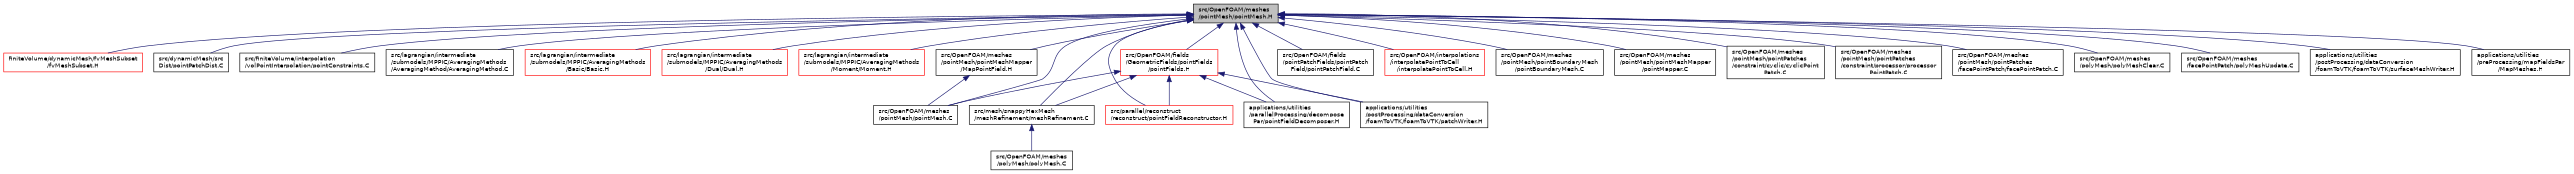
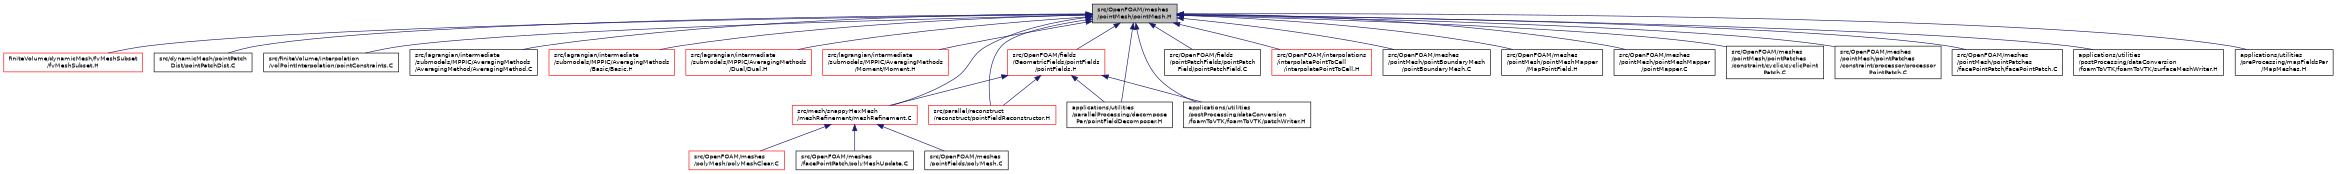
  digraph {
    node [color=black fontname=Helvetica fontsize=10 shape=record]
    edge [color=midnightblue dir=back fontname=Helvetica fontsize=10 labelfontname=Helvetica labelfontsize=10 style=solid]
    n1 [fillcolor=grey75 fontcolor=black height=0.2 label="src/OpenFOAM/meshes\l/pointMesh/pointMesh.H" style=filled width=0.4]
    n2 [color=red height=0.2 label="finiteVolume/dynamicMesh/fvMeshSubset\l/fvMeshSubset.H" width=0.4]
-   n3 [height=0.2 label="src/dynamicMesh/src\lDist/pointPatchDist.C" width=0.4]
+   n3 [height=0.2 label="src/dynamicMesh/pointPatch\lDist/pointPatchDist.C" width=0.4]
    n4 [height=0.2 label="src/finiteVolume/interpolation\l/volPointInterpolation/pointConstraints.C" width=0.4]
    n5 [height=0.2 label="src/lagrangian/intermediate\l/submodels/MPPIC/AveragingMethods\l/AveragingMethod/AveragingMethod.C" width=0.4]
    n6 [color=red height=0.2 label="src/lagrangian/intermediate\l/submodels/MPPIC/AveragingMethods\l/Basic/Basic.H" width=0.4]
    n7 [color=red height=0.2 label="src/lagrangian/intermediate\l/submodels/MPPIC/AveragingMethods\l/Dual/Dual.H" width=0.4]
    n8 [color=red height=0.2 label="src/lagrangian/intermediate\l/submodels/MPPIC/AveragingMethods\l/Moment/Moment.H" width=0.4]
-   n9 [height=0.2 label="src/mesh/snappyHexMesh\l/meshRefinement/meshRefinement.C" width=0.4]
+   n9 [color=red height=0.2 label="src/mesh/snappyHexMesh\l/meshRefinement/meshRefinement.C" width=0.4]
    n10 [color=red height=0.2 label="src/OpenFOAM/fields\l/GeometricFields/pointFields\l/pointFields.H" width=0.4]
-   n11 [height=0.2 label="src/OpenFOAM/meshes\l/pointMesh/pointMesh.C" width=0.4]
    n12 [color=red height=0.2 label="src/parallel/reconstruct\l/reconstruct/pointFieldReconstructor.H" width=0.4]
    n13 [height=0.2 label="applications/utilities\l/parallelProcessing/decompose\lPar/pointFieldDecomposer.H" width=0.4]
    n14 [height=0.2 label="applications/utilities\l/postProcessing/dataConversion\l/foamToVTK/foamToVTK/patchWriter.H" width=0.4]
    n15 [height=0.2 label="src/OpenFOAM/fields\l/pointPatchFields/pointPatch\lField/pointPatchField.C" width=0.4]
    n16 [color=red height=0.2 label="src/OpenFOAM/interpolations\l/interpolatePointToCell\l/interpolatePointToCell.H" width=0.4]
    n17 [height=0.2 label="src/OpenFOAM/meshes\l/pointMesh/pointBoundaryMesh\l/pointBoundaryMesh.C" width=0.4]
    n18 [height=0.2 label="src/OpenFOAM/meshes\l/pointMesh/pointMeshMapper\l/MapPointField.H" width=0.4]
    n19 [height=0.2 label="src/OpenFOAM/meshes\l/pointMesh/pointMeshMapper\l/pointMapper.C" width=0.4]
    n20 [height=0.2 label="src/OpenFOAM/meshes\l/pointMesh/pointPatches\l/constraint/cyclic/cyclicPoint\lPatch.C" width=0.4]
    n21 [height=0.2 label="src/OpenFOAM/meshes\l/pointMesh/pointPatches\l/constraint/processor/processor\lPointPatch.C" width=0.4]
    n22 [height=0.2 label="src/OpenFOAM/meshes\l/pointMesh/pointPatches\l/facePointPatch/facePointPatch.C" width=0.4]
-   n23 [height=0.2 label="src/OpenFOAM/meshes\l/polyMesh/polyMeshClear.C" width=0.4]
+   n23 [color=red height=0.2 label="src/OpenFOAM/meshes\l/polyMesh/polyMeshClear.C" width=0.4]
    n24 [height=0.2 label="src/OpenFOAM/meshes\l/facePointPatch/polyMeshUpdate.C" width=0.4]
    n25 [height=0.2 label="applications/utilities\l/postProcessing/dataConversion\l/foamToVTK/foamToVTK/surfaceMeshWriter.H" width=0.4]
    n26 [height=0.2 label="applications/utilities\l/preProcessing/mapFieldsPar\l/MapMeshes.H" width=0.4]
-   n27 [height=0.2 label="src/OpenFOAM/meshes\l/polyMesh/polyMesh.C" width=0.4]
+   n27 [height=0.2 label="src/OpenFOAM/meshes\l/pointFields/polyMesh.C" width=0.4]
    n1 -> n2
    n1 -> n3
    n1 -> n4
    n1 -> n5
    n1 -> n6
    n1 -> n7
    n1 -> n8
    n1 -> n9
    n1 -> n10
-   n1 -> n11
    n1 -> n12
    n1 -> n13
    n1 -> n14
    n1 -> n15
    n1 -> n16
    n1 -> n17
    n1 -> n18
    n1 -> n19
    n1 -> n20
    n1 -> n21
    n1 -> n22
-   n1 -> n23
-   n1 -> n24
+   n9 -> n23
+   n9 -> n24
    n1 -> n25
    n1 -> n26
    n9 -> n27
    n10 -> n9
-   n10 -> n11
    n10 -> n12
    n10 -> n13
    n10 -> n14
-   n18 -> n11
  }
